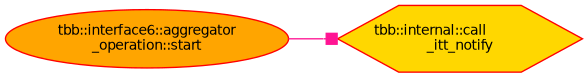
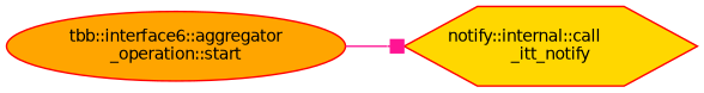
  digraph {
    rankdir=LR
    node [color=red fontname=Helvetica fontsize=10 style=filled]
    n1 [fillcolor=orange fontcolor=black height=0.2 label="tbb::interface6::aggregator\l_operation::start" shape=ellipse width=0.4]
-   n2 [fillcolor=gold height=0.2 label="tbb::internal::call\l_itt_notify" shape=hexagon width=0.4]
+   n2 [fillcolor=gold height=0.2 label="notify::internal::call\l_itt_notify" shape=hexagon width=0.4]
    n1 -> n2 [color=deeppink fontname=Helvetica fontsize=10 labelfontname=Helvetica labelfontsize=10 style=solid arrowhead=box]
  }
